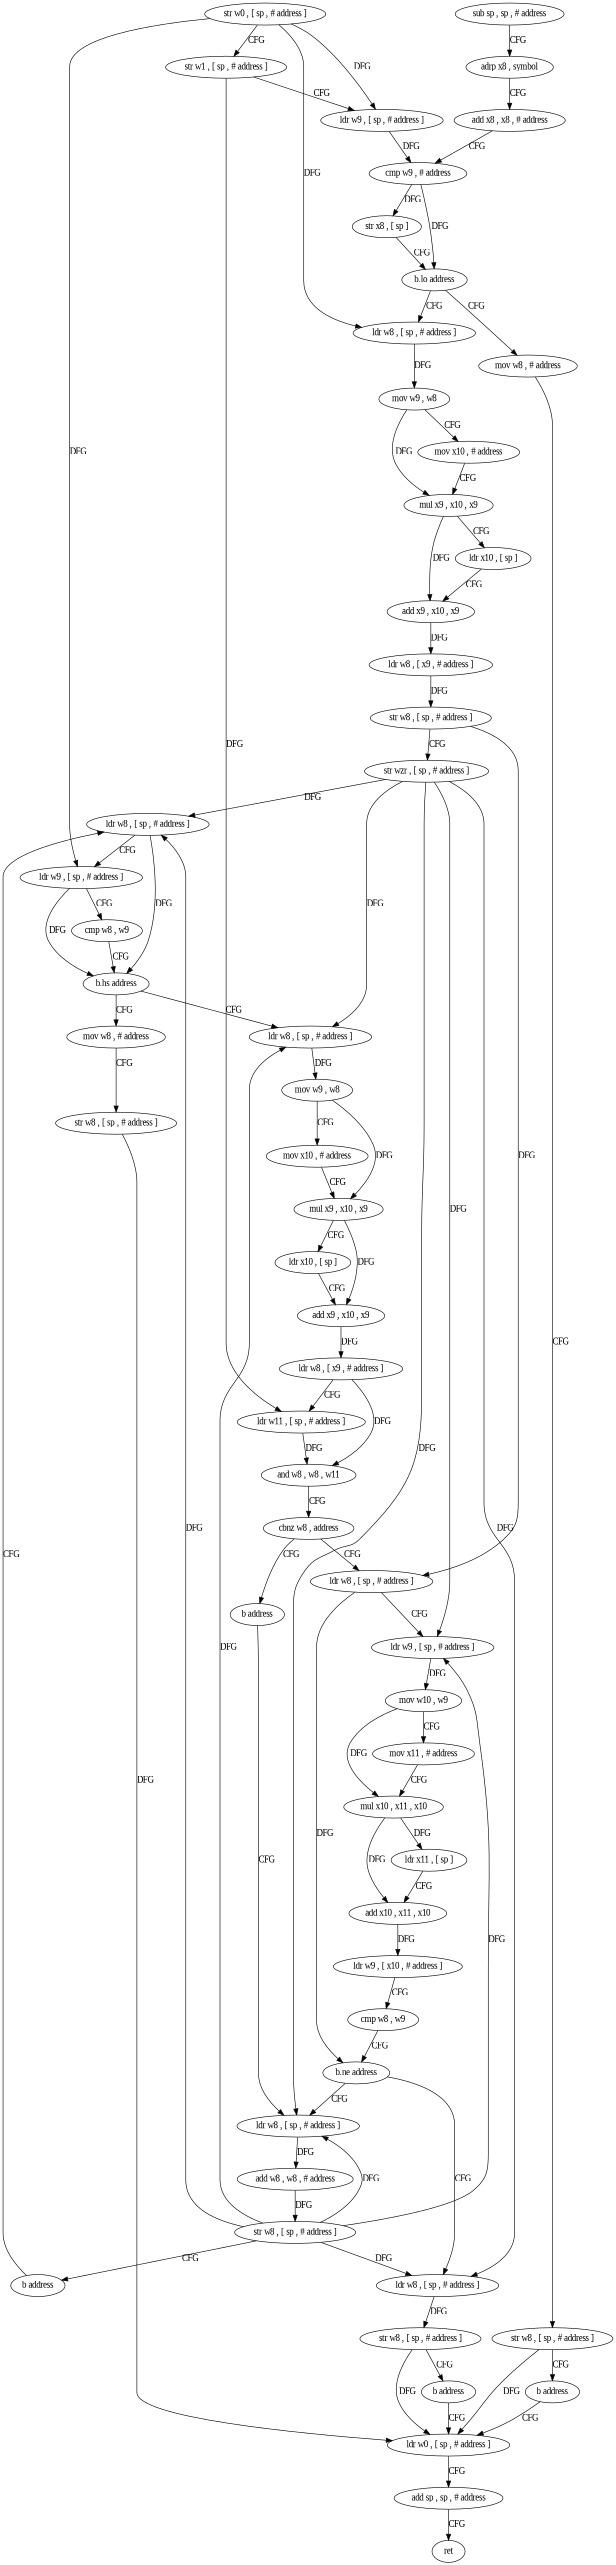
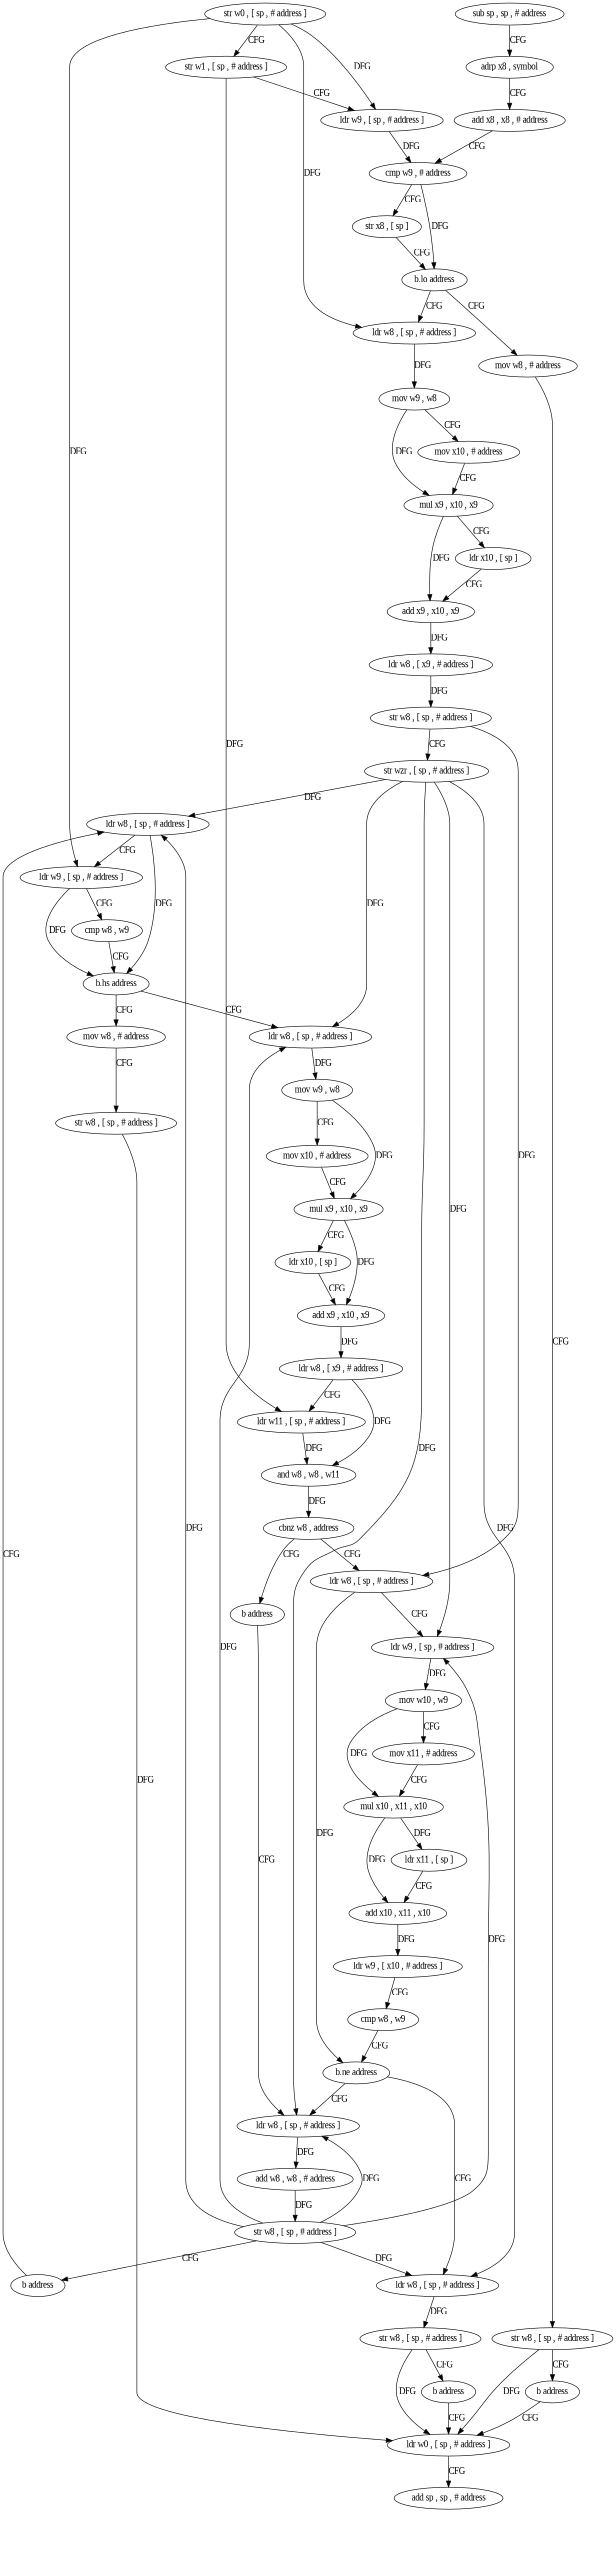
  digraph {
    fontname="Liberation Serif"
    node [fontname="Liberation Serif"]
    edge [fontname="Liberation Serif"]
    n1 [label="sub sp , sp , # address"]
    n2 [label="adrp x8 , symbol"]
    n3 [label="add x8 , x8 , # address"]
    n4 [label="cmp w9 , # address"]
    n5 [label="str w0 , [ sp , # address ]"]
    n6 [label="str w1 , [ sp , # address ]"]
    n7 [label="ldr w9 , [ sp , # address ]"]
    n8 [label="ldr w8 , [ sp , # address ]"]
    n9 [label="ldr w9 , [ sp , # address ]"]
    n10 [label="ldr w11 , [ sp , # address ]"]
    n11 [label="mov w9 , w8"]
    n12 [label="b.hs address"]
    n13 [label="cmp w8 , w9"]
    n14 [label="and w8 , w8 , w11"]
    n15 [label="str x8 , [ sp ]"]
    n16 [label="b.lo address"]
    n17 [label="mov w8 , # address"]
    n18 [label="str w8 , [ sp , # address ]"]
    n19 [label="mov x10 , # address"]
    n20 [label="mul x9 , x10 , x9"]
    n21 [label="b address"]
    n22 [label="ldr w0 , [ sp , # address ]"]
    n23 [label="ldr x10 , [ sp ]"]
    n24 [label="add x9 , x10 , x9"]
    n25 [label="ldr w8 , [ x9 , # address ]"]
    n26 [label="str w8 , [ sp , # address ]"]
    n27 [label="str wzr , [ sp , # address ]"]
    n28 [label="ldr w8 , [ sp , # address ]"]
    n29 [label="ldr w8 , [ sp , # address ]"]
    n30 [label="ldr w8 , [ sp , # address ]"]
    n31 [label="ldr w9 , [ sp , # address ]"]
    n32 [label="ldr w8 , [ sp , # address ]"]
    n33 [label="ldr w8 , [ sp , # address ]"]
    n34 [label="b.ne address"]
    n35 [label="mov w9 , w8"]
    n36 [label="mov w10 , w9"]
    n37 [label="add w8 , w8 , # address"]
    n38 [label="str w8 , [ sp , # address ]"]
    n39 [label="mov w8 , # address"]
    n40 [label="add sp , sp , # address"]
-   n41 [label=ret]
    n42 [label="str w8 , [ sp , # address ]"]
    n43 [label="mov x10 , # address"]
    n44 [label="mul x9 , x10 , x9"]
    n45 [label="ldr x10 , [ sp ]"]
    n46 [label="add x9 , x10 , x9"]
    n47 [label="ldr w8 , [ x9 , # address ]"]
    n48 [label="cbnz w8 , address"]
    n49 [label="b address"]
    n50 [label="mov x11 , # address"]
    n51 [label="mul x10 , x11 , x10"]
    n52 [label="ldr x11 , [ sp ]"]
    n53 [label="add x10 , x11 , x10"]
    n54 [label="ldr w9 , [ x10 , # address ]"]
    n55 [label="cmp w8 , w9"]
    n56 [label="str w8 , [ sp , # address ]"]
    n57 [label="b address"]
    n58 [label="b address"]
    n1 -> n2 [label=CFG]
    n2 -> n3 [label=CFG]
    n3 -> n4 [label=CFG]
-   n4 -> n15 [label=DFG]
+   n4 -> n15 [label=CFG]
    n4 -> n16 [label=DFG]
    n5 -> n6 [label=CFG]
    n5 -> n7 [label=DFG]
    n5 -> n8 [label=DFG]
    n5 -> n9 [label=DFG]
    n6 -> n7 [label=CFG]
    n6 -> n10 [label=DFG]
    n7 -> n4 [label=DFG]
    n8 -> n11 [label=DFG]
    n9 -> n12 [label=DFG]
    n9 -> n13 [label=CFG]
    n10 -> n14 [label=DFG]
    n11 -> n19 [label=CFG]
    n11 -> n20 [label=DFG]
    n12 -> n30 [label=CFG]
    n12 -> n39 [label=CFG]
    n13 -> n12 [label=CFG]
-   n14 -> n48 [label=CFG]
+   n14 -> n48 [label=DFG]
    n15 -> n16 [label=CFG]
    n16 -> n8 [label=CFG]
    n16 -> n17 [label=CFG]
    n17 -> n18 [label=CFG]
    n18 -> n21 [label=CFG]
    n18 -> n22 [label=DFG]
    n19 -> n20 [label=CFG]
    n20 -> n23 [label=CFG]
    n20 -> n24 [label=DFG]
    n21 -> n22 [label=CFG]
    n22 -> n40 [label=CFG]
    n23 -> n24 [label=CFG]
    n24 -> n25 [label=DFG]
    n25 -> n26 [label=DFG]
    n26 -> n27 [label=CFG]
    n26 -> n28 [label=DFG]
    n27 -> n29 [label=DFG]
    n27 -> n30 [label=DFG]
    n27 -> n31 [label=DFG]
    n27 -> n32 [label=DFG]
    n27 -> n33 [label=DFG]
    n28 -> n31 [label=CFG]
    n28 -> n34 [label=DFG]
    n29 -> n9 [label=CFG]
    n29 -> n12 [label=DFG]
    n30 -> n35 [label=DFG]
    n31 -> n36 [label=DFG]
    n32 -> n37 [label=DFG]
    n33 -> n38 [label=DFG]
    n34 -> n32 [label=CFG]
    n34 -> n33 [label=CFG]
    n35 -> n43 [label=CFG]
    n35 -> n44 [label=DFG]
    n36 -> n50 [label=CFG]
    n36 -> n51 [label=DFG]
    n37 -> n56 [label=DFG]
    n38 -> n22 [label=DFG]
    n38 -> n57 [label=CFG]
    n39 -> n42 [label=CFG]
-   n40 -> n41 [label=CFG]
    n42 -> n22 [label=DFG]
    n43 -> n44 [label=CFG]
    n44 -> n45 [label=CFG]
    n44 -> n46 [label=DFG]
    n45 -> n46 [label=CFG]
    n46 -> n47 [label=DFG]
    n47 -> n10 [label=CFG]
    n47 -> n14 [label=DFG]
    n48 -> n28 [label=CFG]
    n48 -> n49 [label=CFG]
    n49 -> n32 [label=CFG]
    n50 -> n51 [label=CFG]
    n51 -> n52 [label=DFG]
    n51 -> n53 [label=DFG]
    n52 -> n53 [label=CFG]
    n53 -> n54 [label=DFG]
    n54 -> n55 [label=CFG]
    n55 -> n34 [label=CFG]
    n56 -> n29 [label=DFG]
    n56 -> n30 [label=DFG]
    n56 -> n31 [label=DFG]
    n56 -> n32 [label=DFG]
    n56 -> n33 [label=DFG]
    n56 -> n58 [label=CFG]
    n57 -> n22 [label=CFG]
    n58 -> n29 [label=CFG]
  }
